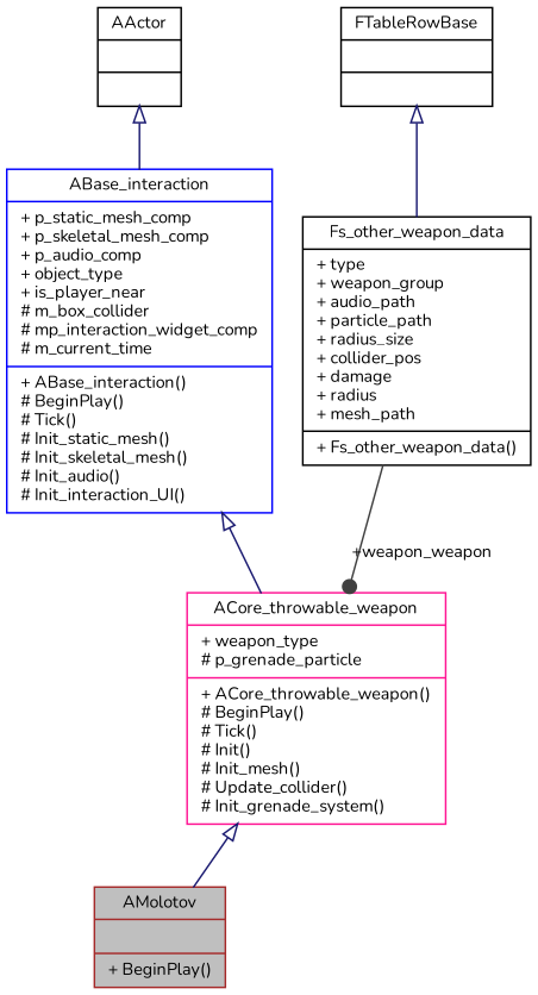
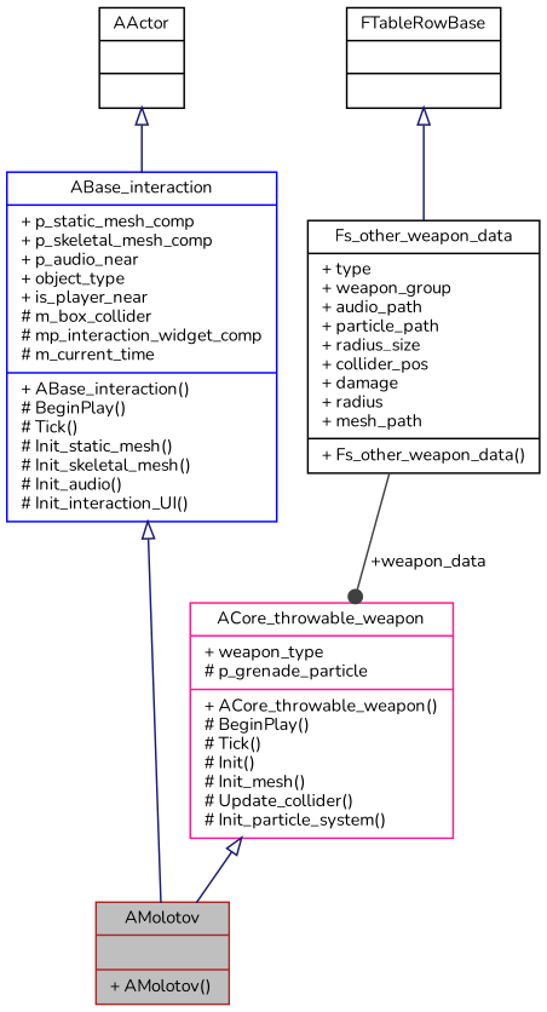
  digraph {
    fontname=Nunito
    node [color=black fillcolor=white fontname=Nunito fontsize=10 shape=record style=filled]
    edge [arrowtail=onormal color=midnightblue dir=back fontname=Nunito fontsize=10 labelfontname=Helvetica labelfontsize=10 style=solid]
-   n1 [color=brown fillcolor=grey75 fontcolor=black height=0.2 label="{AMolotov\n||+ BeginPlay()\l}" width=0.4]
-   n2 [color=deeppink height=0.2 label="{ACore_throwable_weapon\n|+ weapon_type\l# p_grenade_particle\l|+ ACore_throwable_weapon()\l# BeginPlay()\l# Tick()\l# Init()\l# Init_mesh()\l# Update_collider()\l# Init_grenade_system()\l}" width=0.4]
-   n3 [color=blue height=0.2 label="{ABase_interaction\n|+ p_static_mesh_comp\l+ p_skeletal_mesh_comp\l+ p_audio_comp\l+ object_type\l+ is_player_near\l# m_box_collider\l# mp_interaction_widget_comp\l# m_current_time\l|+ ABase_interaction()\l# BeginPlay()\l# Tick()\l# Init_static_mesh()\l# Init_skeletal_mesh()\l# Init_audio()\l# Init_interaction_UI()\l}" width=0.4]
+   n1 [color=brown fillcolor=grey75 fontcolor=black height=0.2 label="{AMolotov\n||+ AMolotov()\l}" width=0.4]
+   n2 [color=deeppink height=0.2 label="{ACore_throwable_weapon\n|+ weapon_type\l# p_grenade_particle\l|+ ACore_throwable_weapon()\l# BeginPlay()\l# Tick()\l# Init()\l# Init_mesh()\l# Update_collider()\l# Init_particle_system()\l}" width=0.4]
+   n3 [color=blue height=0.2 label="{ABase_interaction\n|+ p_static_mesh_comp\l+ p_skeletal_mesh_comp\l+ p_audio_near\l+ object_type\l+ is_player_near\l# m_box_collider\l# mp_interaction_widget_comp\l# m_current_time\l|+ ABase_interaction()\l# BeginPlay()\l# Tick()\l# Init_static_mesh()\l# Init_skeletal_mesh()\l# Init_audio()\l# Init_interaction_UI()\l}" width=0.4]
    n4 [height=0.2 label="{AActor\n||}" width=0.4]
    n5 [height=0.2 label="{Fs_other_weapon_data\n|+ type\l+ weapon_group\l+ audio_path\l+ particle_path\l+ radius_size\l+ collider_pos\l+ damage\l+ radius\l+ mesh_path\l|+ Fs_other_weapon_data()\l}" width=0.4]
    n6 [height=0.2 label="{FTableRowBase\n||}" width=0.4]
    n2 -> n1
-   n3 -> n2
+   n3 -> n1
    n4 -> n3
-   n5 -> n2 [arrowhead=dot color=grey25 label=" +weapon_weapon" arrowtail="" dir=""]
+   n5 -> n2 [arrowhead=dot color=grey25 label=" +weapon_data" arrowtail="" dir=""]
    n6 -> n5
  }
